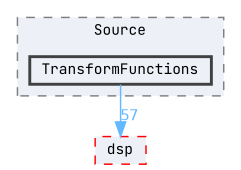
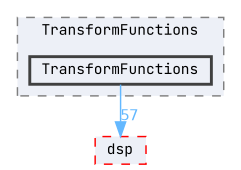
  digraph {
    compound=true
    fontname="JetBrains Mono"
    node [fillcolor="#edf0f7" fontname="JetBrains Mono" fontsize=10 shape=box]
    n1 [color=grey25 height=0.2 label=TransformFunctions style="filled,bold" width=0.4]
    n2 [color=red height=0.2 label=dsp style="filled,dashed" width=0.4]
    subgraph cluster_1 {
      bgcolor="#edf0f7"
      fontsize=10
-     label=Source
+     label=TransformFunctions
      pencolor=grey50
      style="filled,dashed"
      n1
    }
    n1 -> n2 [color=steelblue1 fontcolor=steelblue1 fontname="JetBrains Mono" fontsize=10 headlabel=57 labeldistance=1.5 labelfontname=Helvetica labelfontsize=10]
  }
